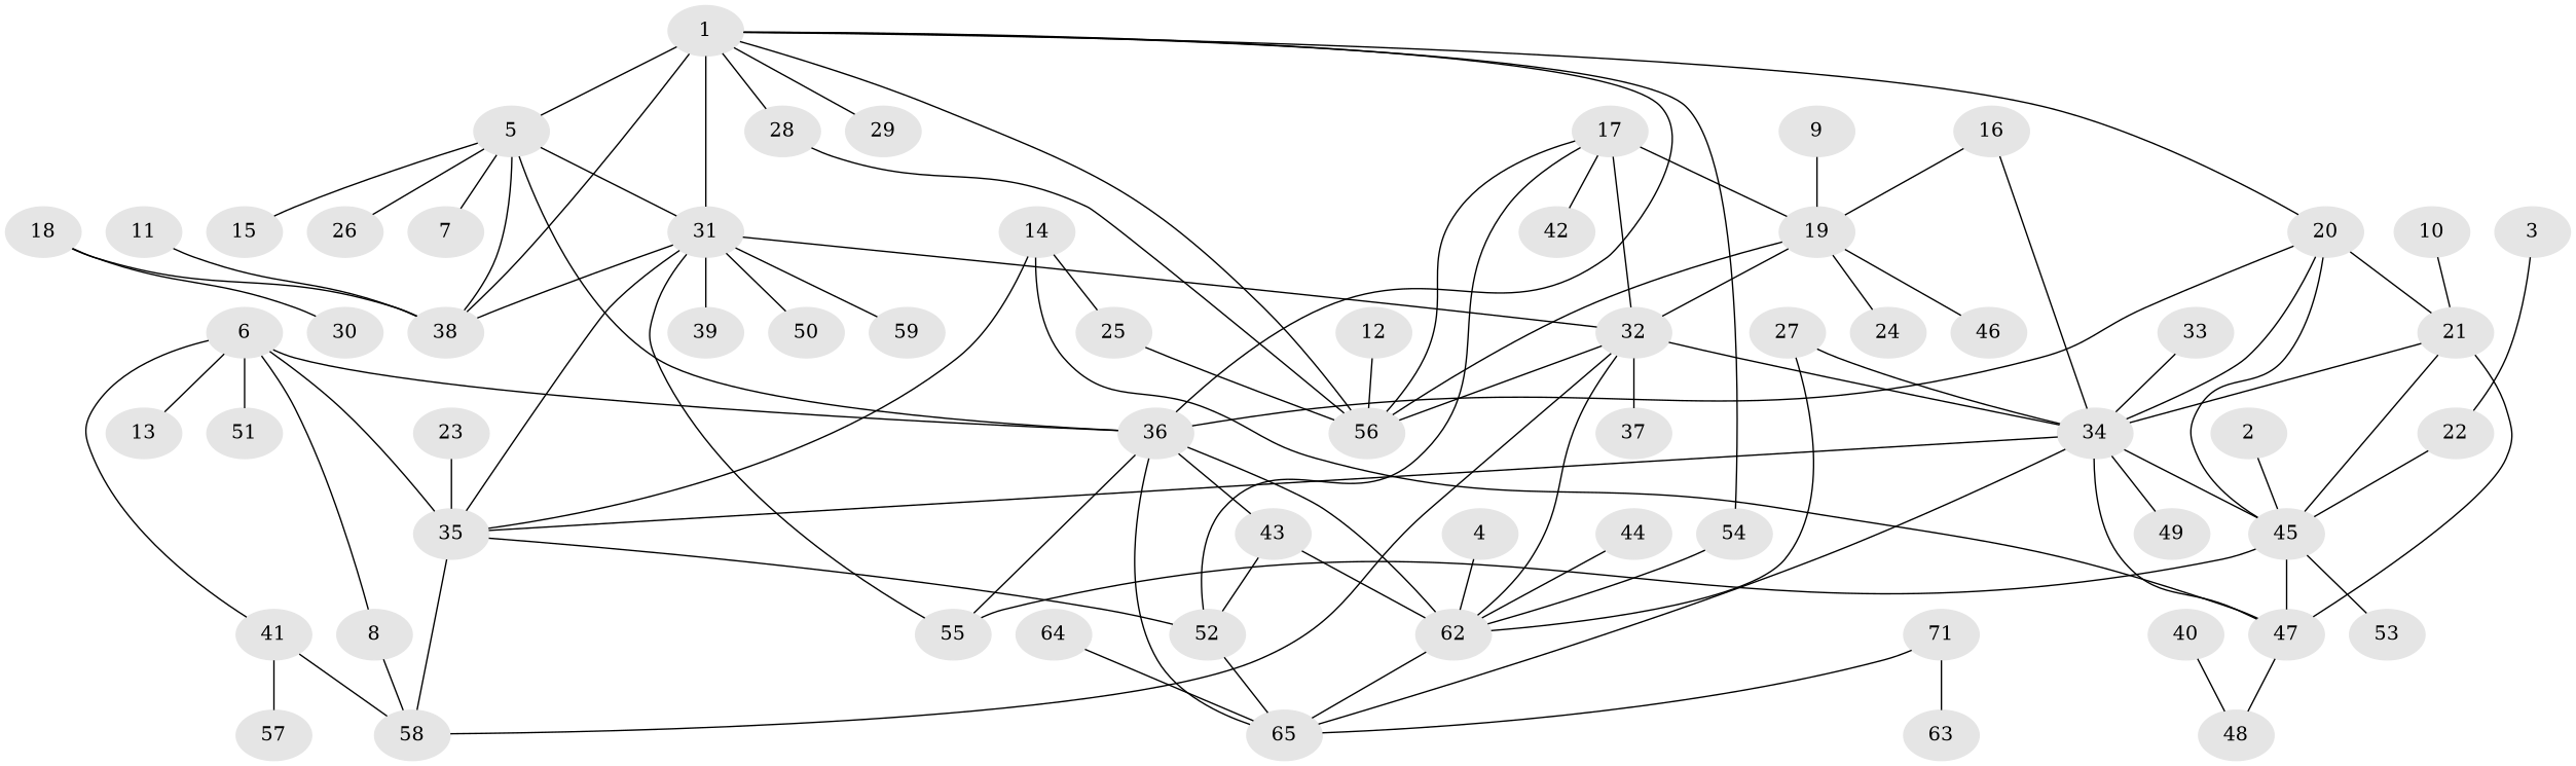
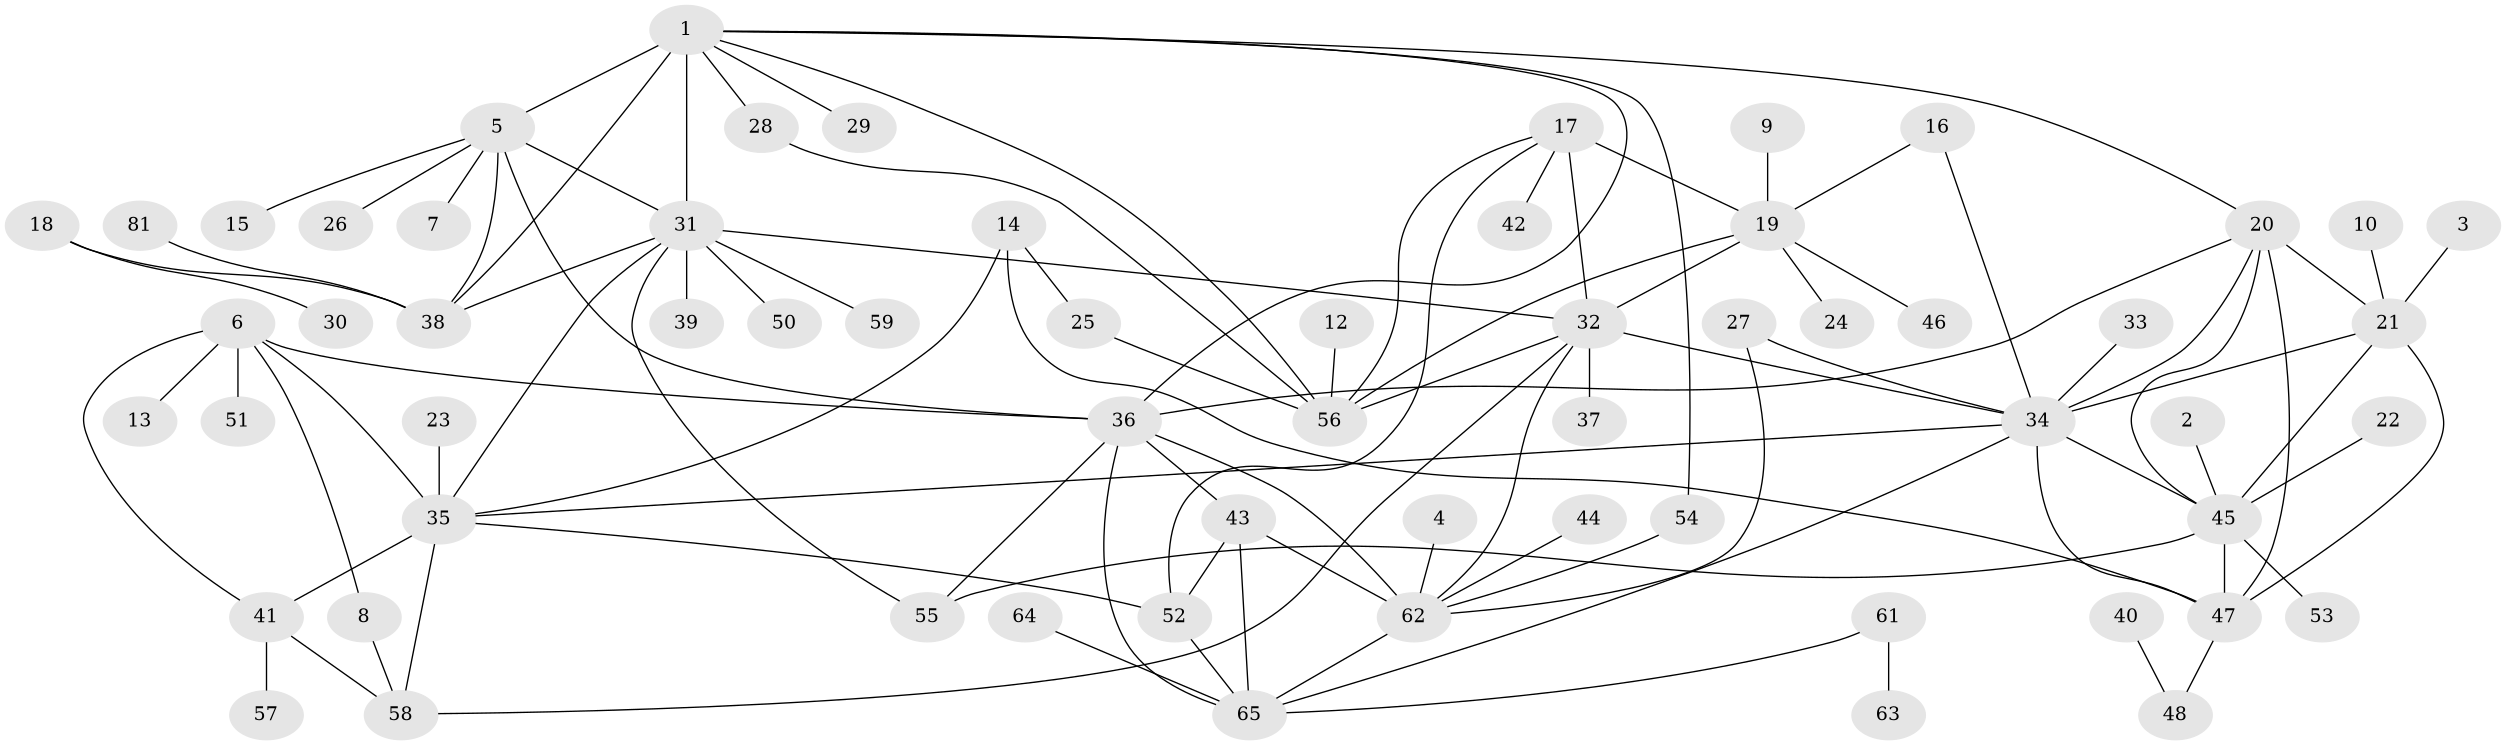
  graph {
    node [color=gray90 style=filled]
    edge [weight=1.0]
    1
    5
    20
    28
    29
    31
    36
    38
    54
    56
    7
    15
    26
    45
    21
    47
    34
    35
    32
    39
    50
    55
    59
    62
    65
    43
    2
    53
    3
    4
    6
    8
    13
    41
    51
    58
    52
    57
    9
    19
    24
    46
    10
-   11
+   11 [label=81]
    12
    14
    25
    48
    16
-   49
    17
    42
    37
    18
    30
    22
    23
    27
    33
    40
    44
-   61 [label=71]
+   61
    63
    64
    1 -- 5 [weight=4.0]
    1 -- 20
    1 -- 28
    1 -- 29
    1 -- 31 [weight=2.0]
    1 -- 36
    1 -- 38 [weight=2.0]
    1 -- 54
    1 -- 56
    5 -- 31 [weight=2.0]
    5 -- 36
    5 -- 38 [weight=2.0]
    5 -- 7
    5 -- 15
    5 -- 26
    20 -- 36
    20 -- 45
    20 -- 21 [weight=2.0]
+   20 -- 47
    20 -- 34
    28 -- 56
    31 -- 38
    31 -- 35
    31 -- 32
    31 -- 39
    31 -- 50
    31 -- 55
    31 -- 59
    36 -- 55
    36 -- 62
    36 -- 65 [weight=2.0]
    36 -- 43 [weight=2.0]
    54 -- 62
    45 -- 47
    45 -- 55
    45 -- 53
    21 -- 45 [weight=2.0]
    21 -- 47 [weight=2.0]
    21 -- 34 [weight=2.0]
    47 -- 48
    34 -- 45
    34 -- 47
    34 -- 35
    34 -- 65
-   34 -- 49
+   35 -- 41 [weight=2.0]
    35 -- 58 [weight=2.0]
    35 -- 52 [weight=3.0]
    32 -- 56 [weight=2.0]
    32 -- 34
    32 -- 62
    32 -- 58
    32 -- 37
    62 -- 65 [weight=2.0]
    43 -- 62 [weight=2.0]
+   43 -- 65 [weight=4.0]
    43 -- 52
    2 -- 45
-   3 -- 22
+   3 -- 21
    4 -- 62
    6 -- 36
    6 -- 35 [weight=4.0]
    6 -- 8
    6 -- 13
    6 -- 41 [weight=2.0]
    6 -- 51
    8 -- 58 [weight=2.0]
    41 -- 58
    41 -- 57
    52 -- 65
    9 -- 19
    19 -- 56
    19 -- 32 [weight=2.0]
    19 -- 24
    19 -- 46
    10 -- 21
    11 -- 38
    12 -- 56
    14 -- 47
    14 -- 35
    14 -- 25
    25 -- 56
    16 -- 34
    16 -- 19
    17 -- 56 [weight=2.0]
    17 -- 32 [weight=4.0]
    17 -- 52
    17 -- 19 [weight=2.0]
    17 -- 42
    18 -- 38
    18 -- 30
    22 -- 45
    23 -- 35
    27 -- 34
    27 -- 62
    33 -- 34
    40 -- 48
    44 -- 62
    61 -- 65
    61 -- 63
    64 -- 65
  }
